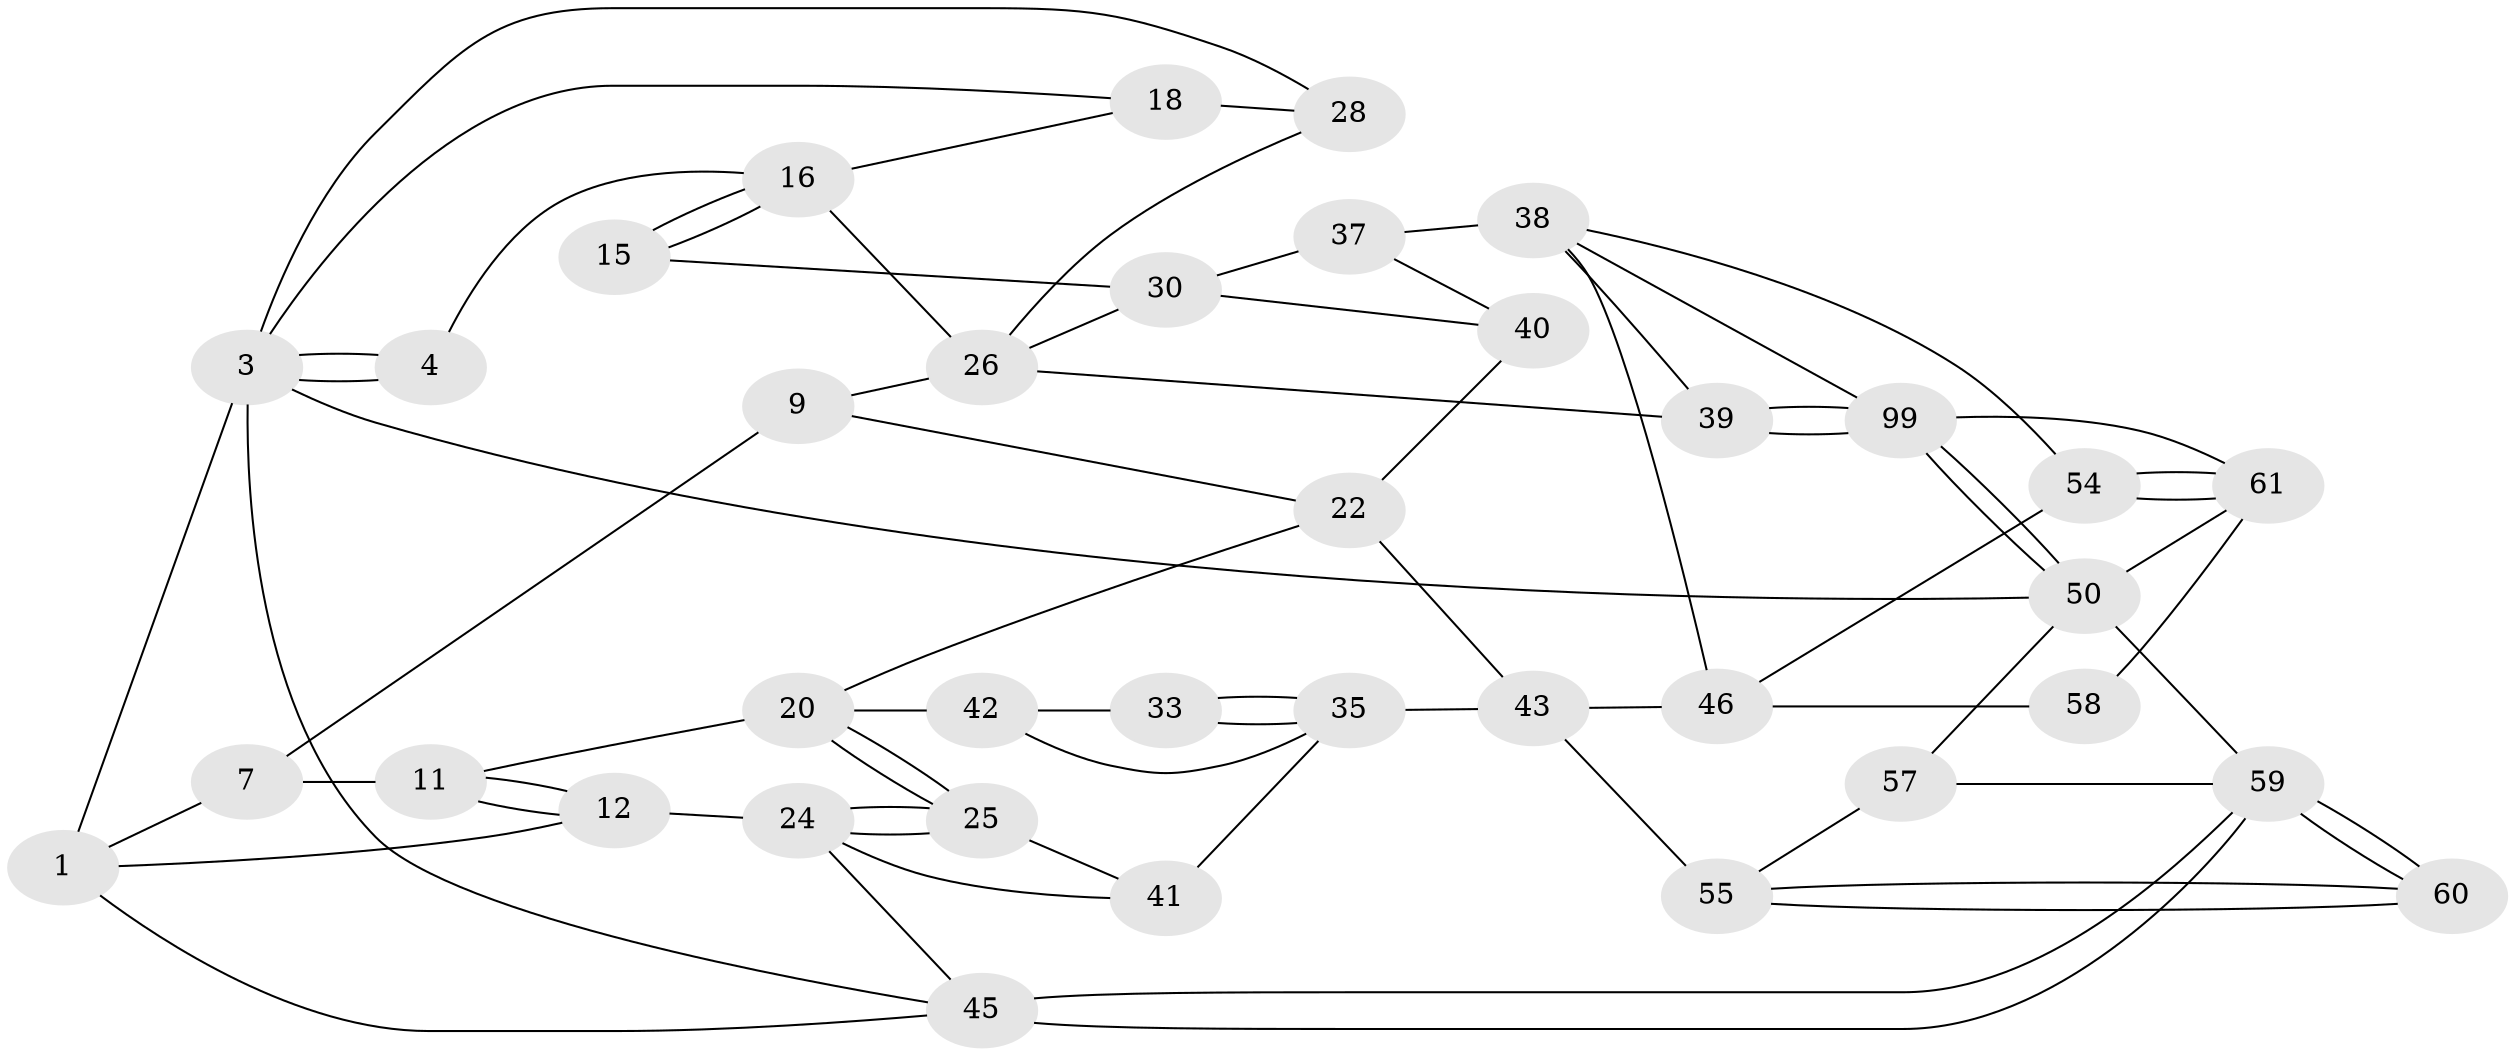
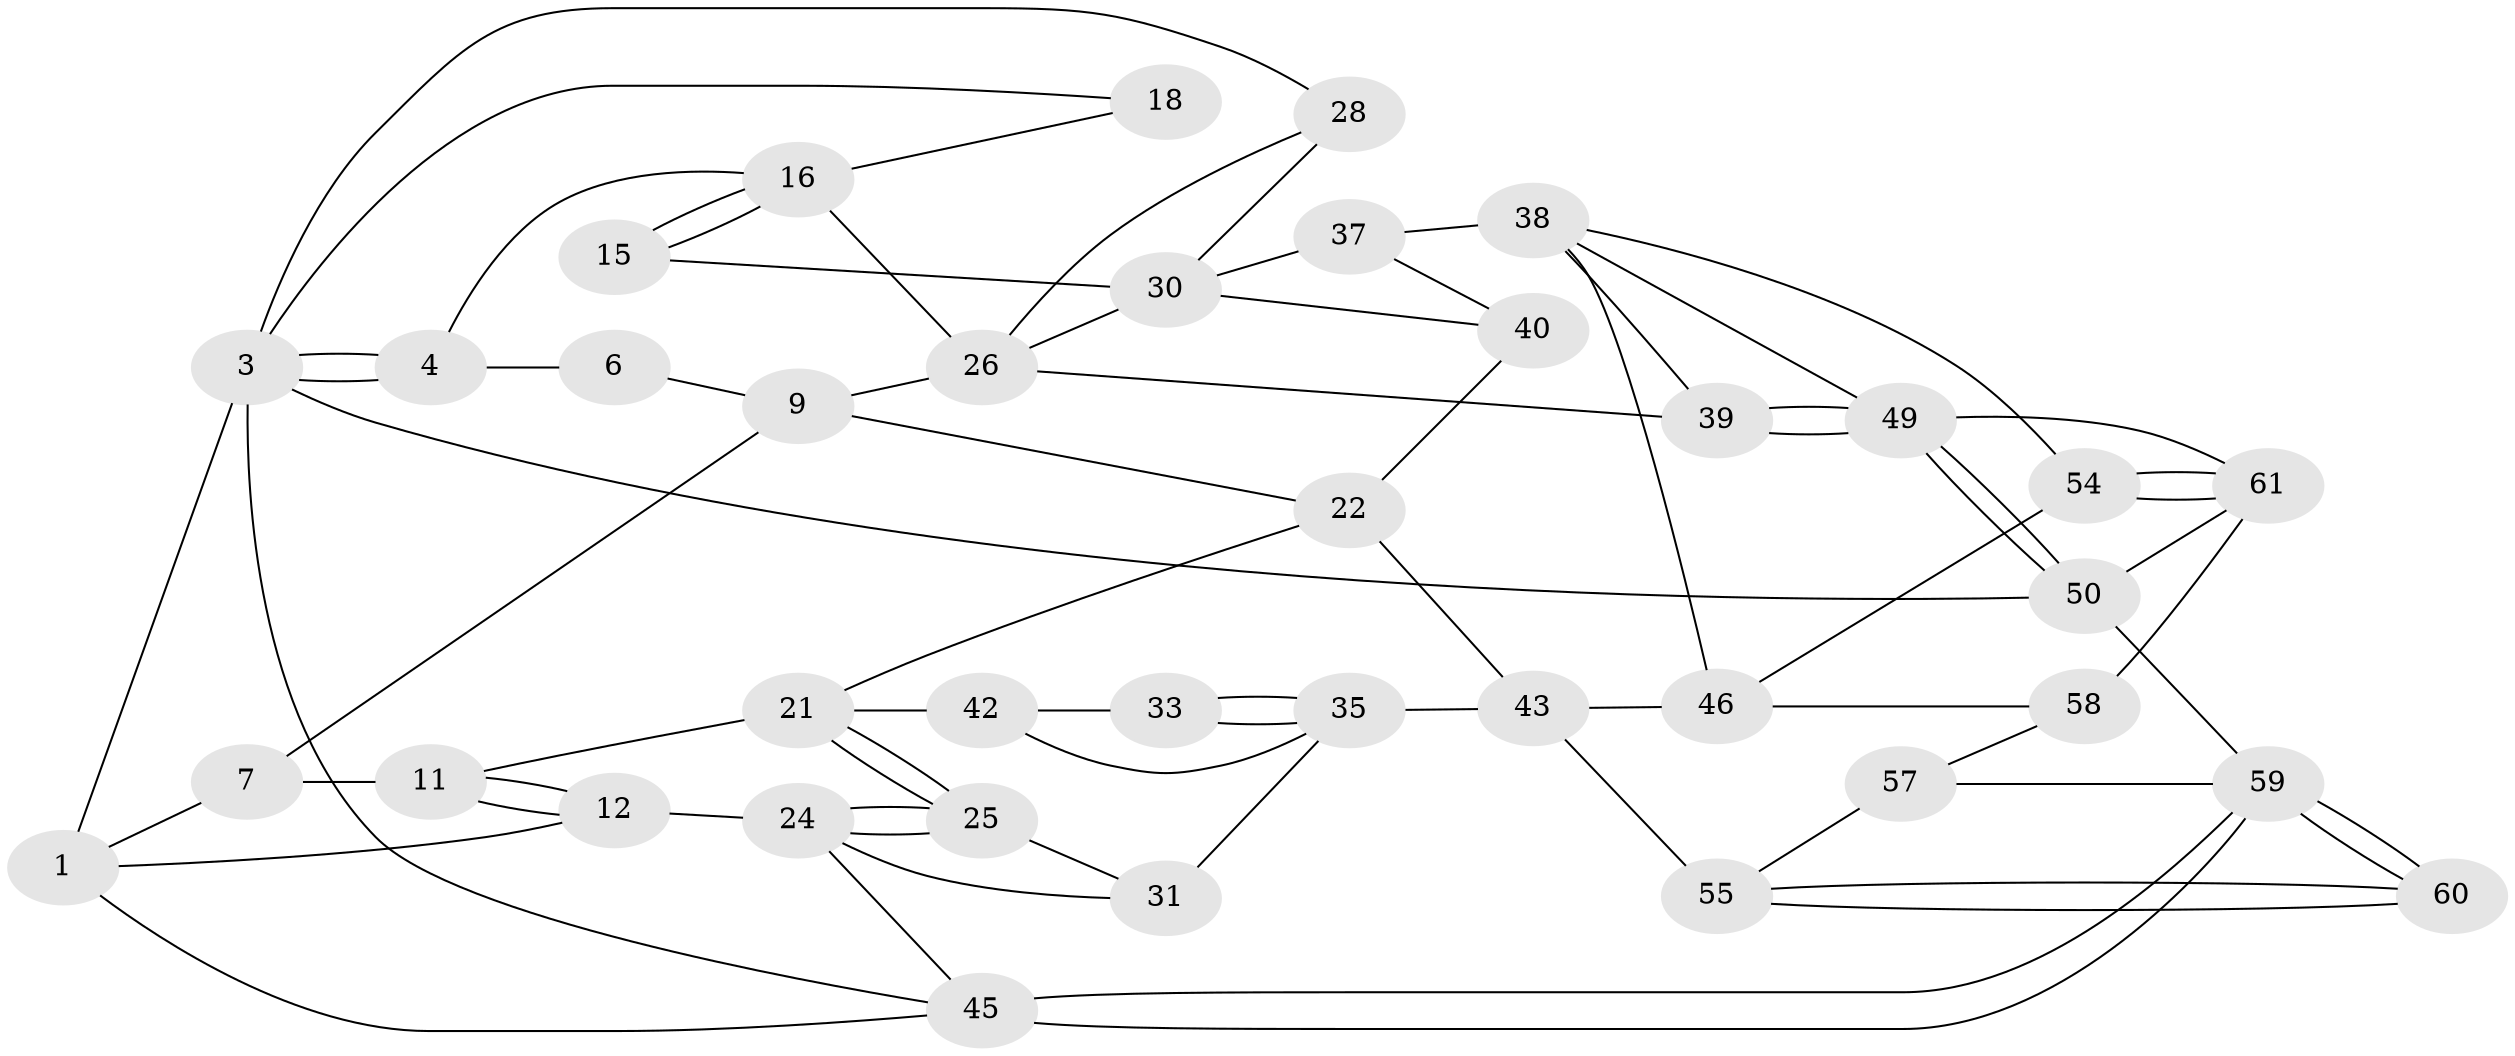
  graph {
    rankdir=LR
    node [color=gray90 style=filled]
    1 [super="+2"]
    3 [super="+48"]
    7 [super="+8"]
    12
    45
    4 [super="+5"]
    18 [super="+19"]
    28 [super="+29"]
    50 [super="+66"]
    9 [super="+14"]
    11 [super="+13"]
    24 [super="+41"]
    59 [super="+65"]
+   6 [super="+10"]
    16 [super="+17"]
    61 [super="+63"]
    26 [super="+27"]
    22 [super="+23"]
-   20 [super="+21"]
+   20 [super="+21" label=21]
    15
    30 [super="+36"]
    40
    43 [super="+44"]
    25
    n25 [label=42]
-   31 [super="+34" label=41]
+   31 [super="+34"]
    37 [super="+47"]
    39
    35 [super="+42"]
    33
    46 [super="+53"]
    55 [super="+56"]
-   49 [super="+52" label=99]
+   49 [super="+52"]
    38 [super="+51"]
    54
    58 [super="+62"]
    57 [super="+64"]
    60
    1 -- 3
    1 -- 7
    1 -- 12
    1 -- 45
    3 -- 45
    3 -- 4
    3 -- 4
    3 -- 18
    3 -- 28
    3 -- 50
    7 -- 9
    7 -- 11 [weight=2]
    12 -- 24
    45 -- 59
    45 -- 59
+   4 -- 6 [weight=2]
    4 -- 16
-   18 -- 28 [weight=2]
+   30 -- 28 [weight=2]
    50 -- 59
    50 -- 61
    9 -- 26
    9 -- 22
    11 -- 12
    11 -- 12
    11 -- 20
    24 -- 45
    24 -- 25
    24 -- 25
    24 -- 31
    59 -- 60
    59 -- 60
+   6 -- 9
    16 -- 18
    16 -- 26
    26 -- 28
    26 -- 30
    26 -- 39
    22 -- 40
    22 -- 43
    20 -- 22
    20 -- 25
    20 -- 25
    20 -- n25
    15 -- 16
    15 -- 16
    15 -- 30
    30 -- 40
    30 -- 37
    43 -- 46
    43 -- 55
    25 -- 31
    n25 -- 35
    n25 -- 33
    31 -- 35
    37 -- 40
    37 -- 38
    39 -- 49
    39 -- 49
    35 -- 43
    33 -- 35
    33 -- 35
    46 -- 54
    46 -- 58
    55 -- 57
    55 -- 60 [weight=2]
    55 -- 60
    49 -- 50
    49 -- 50
    49 -- 61
    38 -- 39
    38 -- 46
    38 -- 49
    38 -- 54
    54 -- 61
    54 -- 61
    58 -- 61
    57 -- 59
-   57 -- 50 [weight=2]
+   57 -- 58 [weight=2]
  }
